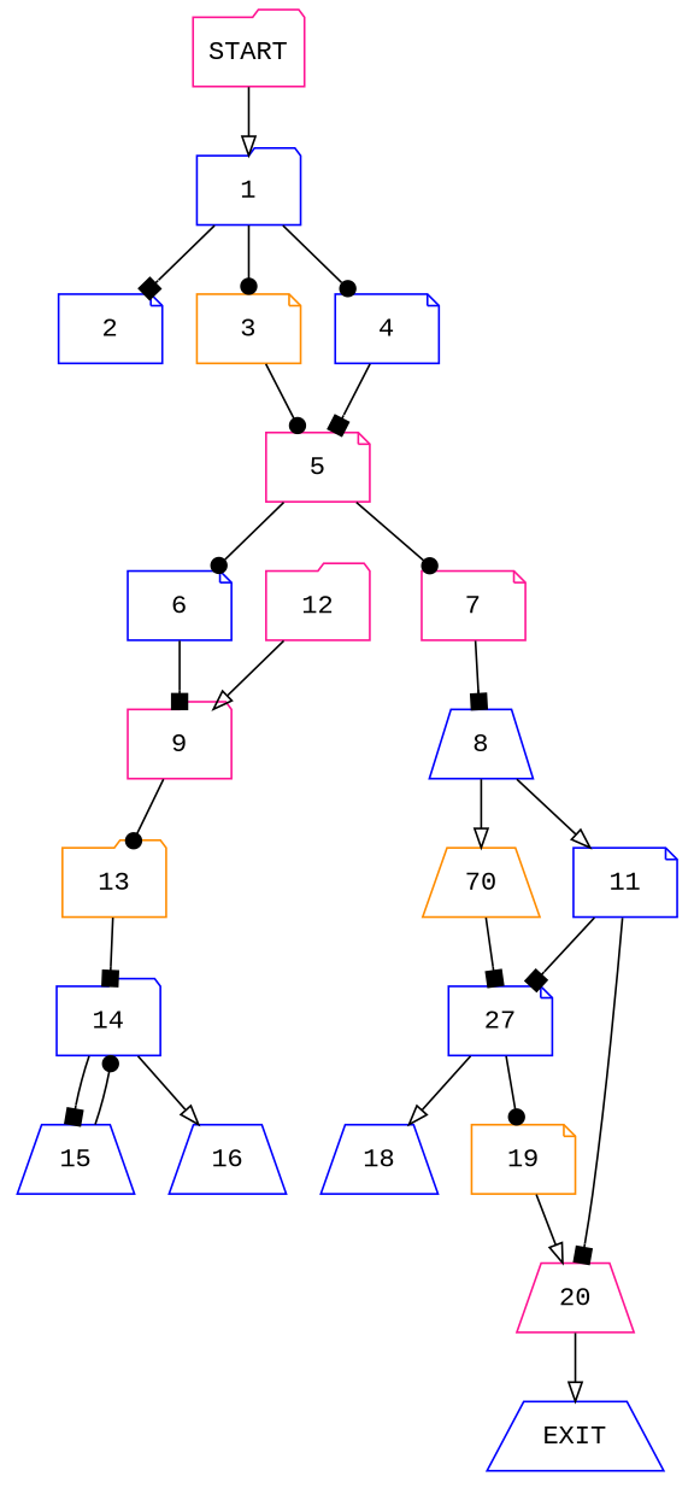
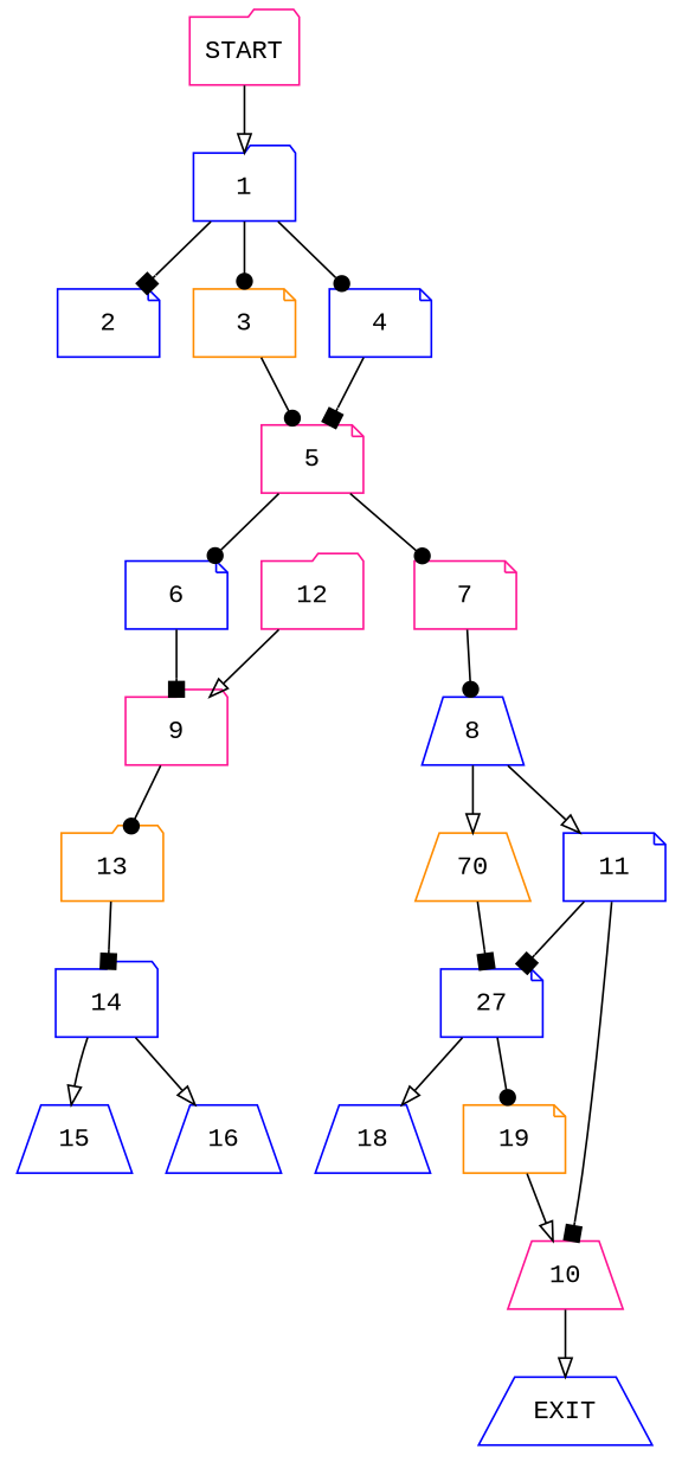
  digraph {
    fontname="Liberation Mono"
    node [color=blue fontname="Liberation Mono" shape=note]
    edge [arrowhead=onormal fontname="Liberation Mono"]
    n1 [color=deeppink label=START shape=folder]
    1 [shape=folder]
    2
    3 [color=darkorange]
    4
    n6 [label=EXIT shape=trapezium]
    5 [color=deeppink]
    6
    7 [color=deeppink]
    9 [color=deeppink shape=folder]
    8 [shape=trapezium]
    13 [color=darkorange shape=folder]
    n13 [color=darkorange label=70 shape=trapezium]
    11
    n15 [label=27]
-   20 [color=deeppink shape=trapezium]
+   20 [color=deeppink shape=trapezium label=10]
    12 [color=deeppink shape=folder]
    14 [shape=folder]
    18 [shape=trapezium]
    19 [color=darkorange]
    15 [shape=trapezium]
    16 [shape=trapezium]
    n1 -> 1
    1 -> 2 [arrowhead=box]
    1 -> 3 [arrowhead=dot]
    1 -> 4 [arrowhead=dot]
    3 -> 5 [arrowhead=dot]
    4 -> 5 [arrowhead=box]
    5 -> 6 [arrowhead=dot]
    5 -> 7 [arrowhead=dot]
    6 -> 9 [arrowhead=box]
-   7 -> 8 [arrowhead=box]
+   7 -> 8 [arrowhead=dot]
    9 -> 13 [arrowhead=dot]
    8 -> n13
    8 -> 11
    13 -> 14 [arrowhead=box]
    n13 -> n15 [arrowhead=box]
    11 -> n15 [arrowhead=box]
    11 -> 20 [arrowhead=box]
    n15 -> 18
    n15 -> 19 [arrowhead=dot]
    20 -> n6
    12 -> 9
-   14 -> 15 [arrowhead=box]
+   14 -> 15
    14 -> 16
    19 -> 20
-   15 -> 14 [arrowhead=dot]
  }
